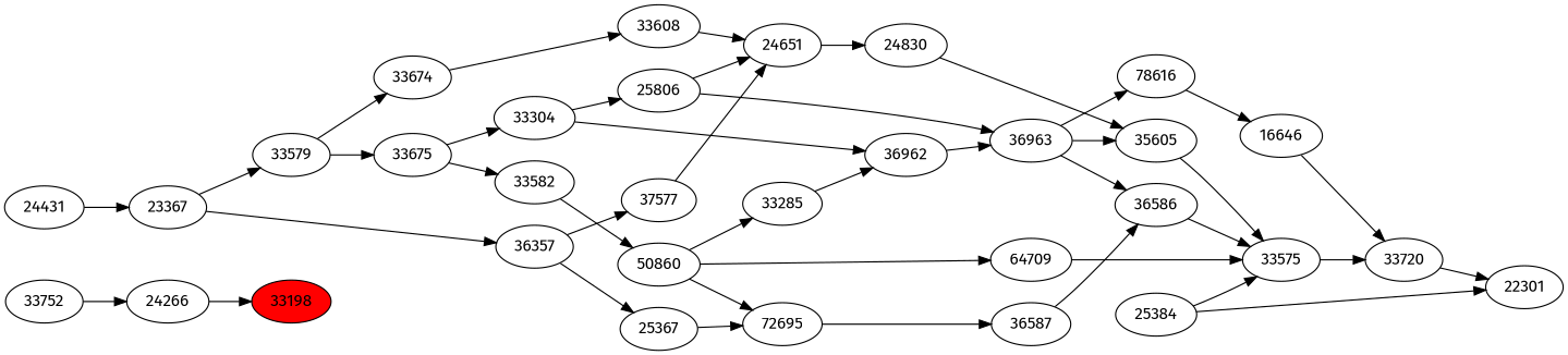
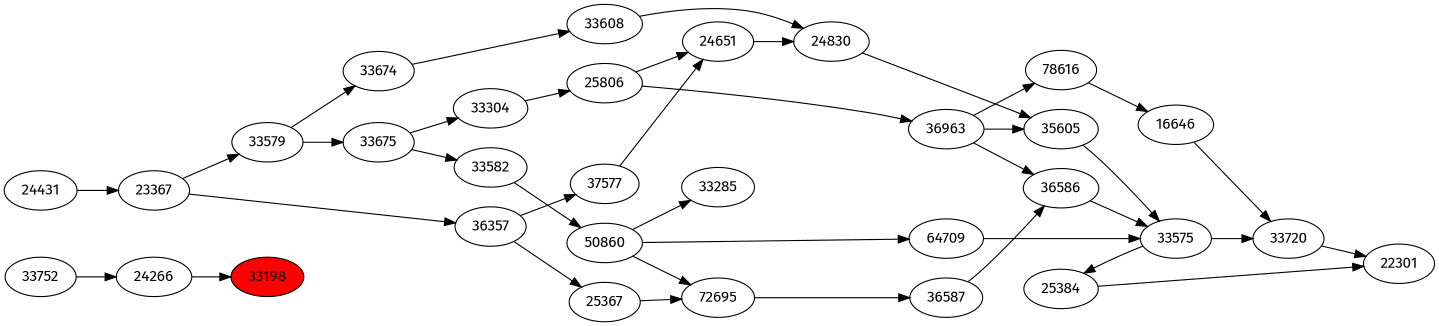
  strict digraph {
    fontname="Fira Sans"
    rankdir=LR
    node [fontname="Fira Sans"]
    edge [fontname="Fira Sans"]
    n1 [fillcolor=red label=33198 style=filled]
    n2 [label=24266]
    n3 [label=33752]
    n4 [label=22301]
    n5 [label=25384]
    n6 [label=33720]
    n7 [label=33575]
    n8 [label=16646]
    n9 [label=36586]
    n10 [label=35605]
    n11 [label=64709]
    n12 [label=78616]
    n13 [label=36587]
    n14 [label=36963]
    n15 [label=24830]
    n16 [label=50860]
    n17 [label=72695]
    n18 [label=33285]
-   n19 [label=36962]
    n20 [label=25806]
    n21 [label=24651]
    n22 [label=33582]
    n23 [label=25367]
    n24 [label=33304]
    n25 [label=33608]
    n26 [label=37577]
    n27 [label=33675]
    n28 [label=36357]
    n29 [label=33674]
    n30 [label=33579]
    n31 [label=23367]
    n32 [label=24431]
    n2 -> n1
    n3 -> n2
    n5 -> n4
    n6 -> n4
-   n5 -> n7
+   n7 -> n5
    n7 -> n6
    n8 -> n6
    n9 -> n7
    n10 -> n7
    n11 -> n7
    n12 -> n8
    n13 -> n9
    n14 -> n9
    n14 -> n10
    n14 -> n12
    n15 -> n10
    n16 -> n11
    n16 -> n17
    n16 -> n18
    n17 -> n13
-   n18 -> n19
-   n19 -> n14
    n20 -> n14
    n20 -> n21
    n21 -> n15
    n22 -> n16
    n23 -> n17
-   n24 -> n19
    n24 -> n20
-   n25 -> n21
+   n25 -> n15
    n26 -> n21
    n27 -> n22
    n27 -> n24
    n28 -> n23
    n28 -> n26
    n29 -> n25
    n30 -> n27
    n30 -> n29
    n31 -> n28
    n31 -> n30
    n32 -> n31
  }
